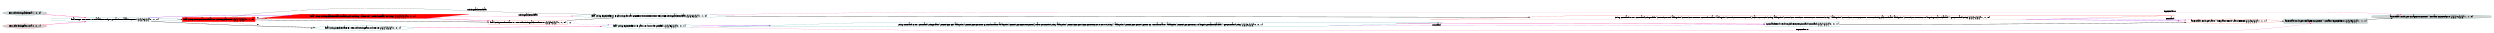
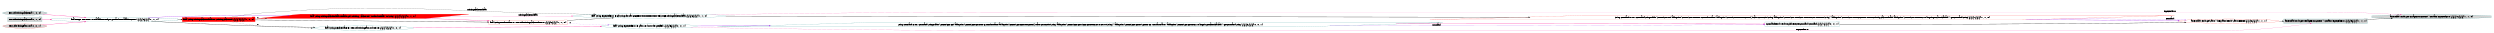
  digraph {
    rankdir=LR
    node [fillcolor=white shape=ellipse style=filled color=teal]
    edge [style=bold color=black]
    n1 [label="final String expectedError = CliStrings.format(CACHE_XML_NOT_FOUND_MESSAGE,missingCacheXmlPath)@@@6@@@['1', '1', '0']"]
    n2 [fillcolor=lightgray label="assertThat(result.getMessageFromContent()).contains(expectedError)@@@10@@@['1', '1', '0']" shape=octagon]
    n3 [label="String command = new CommandStringBuilder(START_SERVER).addOption(START_SERVER__NAME,memberName).addOption(START_SERVER__LOCATORS,locatorConnectionString).addOption(START_SERVER__SERVER_PORT,serverPort.toString()).addOption(START_SERVER__CACHE_XML_FILE,missingCacheXmlPath).addOption(START_SERVER__DIR,workingDir.getCanonicalPath()).getCommandString()@@@7@@@['1', '1', '0']" shape=parallelogram color=red]
    n4 [label="final String memberName = \"testWithMissingCacheXml-server\"@@@5@@@['1', '1', '0']" shape=folder color=red]
    n5 [label="final String expectedError = \"password must be specified.\"@@@5@@@['0', '0', '1']"]
    n6 [fillcolor=red label="final String missingCacheXmlPath = Paths.get(\"missing\",\"cache.xml\").toAbsolutePath().toString()@@@4@@@['0', '1', '0']" shape=parallelogram color=red]
    n7 [fillcolor=lightgray label="assertThat(result.getMessageFromContent()).contains(expectedError)@@@9@@@['1', '1', '1']" shape=folder]
    n8 [label="String command = new CommandStringBuilder(START_SERVER).addOption(START_SERVER__NAME,memberName).addOption(START_SERVER__LOCATORS,locatorConnectionString).addOption(START_SERVER__SERVER_PORT,serverPort.toString()).addOption(START_SERVER__USERNAME,\"usernameValue\").addOption(START_SERVER__DIR,workingDir.getCanonicalPath()).getCommandString()@@@6@@@['0', '0', '1']" shape=parallelogram]
    n9 [label="final Integer serverPort = AvailablePortHelper.getRandomAvailableTCPPort()@@@3@@@['1', '1', '1']" shape=octagon]
    n10 [fillcolor=red label="final String missingCacheXmlPath = \"/missing/cache.xml\"@@@4@@@['1', '0', '0']" shape=folder color=red]
    n11 [label="final String memberName = \"testWithMissingPassword-server\"@@@4@@@['0', '0', '1']"]
    n12 [fillcolor=lightgray label="testWithMissingCacheXml['1', '0', '0']"]
    n13 [label="assertThat(result.getStatus()).isEqualTo(Result.Status.ERROR)@@@8@@@['1', '1', '1']" color=red]
+   n14 [fillcolor=lightgray label="testWithMissingCacheXml['0', '1', '0']" shape=folder]
    n15 [label="CommandResult result = gfsh.executeCommand(command)@@@7@@@['0', '0', '1']" shape=folder]
    n16 [fillcolor=lightgray label="testWithMissingPassword['0', '0', '1']" color=red]
    n1 -> n2 [label=expectedError style=solid color=deeppink]
    n1 -> n3
    n3 -> n13 [label=command style=solid color=purple]
    n3 -> n13 [color=purple]
    n4 -> n1
    n4 -> n5 [label=0 style=dashed color=purple]
    n5 -> n7 [label=expectedError style=solid color=deeppink]
    n5 -> n8 [color=purple]
    n6 -> n1 [label=missingCacheXmlPath style=solid color=deeppink]
    n6 -> n4 [color=deeppink]
    n7 -> n2
    n8 -> n15 [color=deeppink]
    n8 -> n15 [label=command style=solid color=purple]
    n9 -> n6 [color=purple]
    n9 -> n10
    n9 -> n11
    n10 -> n1 [label=missingCacheXmlPath style=solid]
    n10 -> n4
    n10 -> n6 [label=0 style=dashed]
    n10 -> n11 [label=0 style=dashed]
    n11 -> n5 [color=deeppink]
    n12 -> n9 [color=deeppink]
    n13 -> n7
+   n14 -> n9 [color=deeppink]
    n15 -> n13
    n16 -> n9 [color=deeppink]
  }
